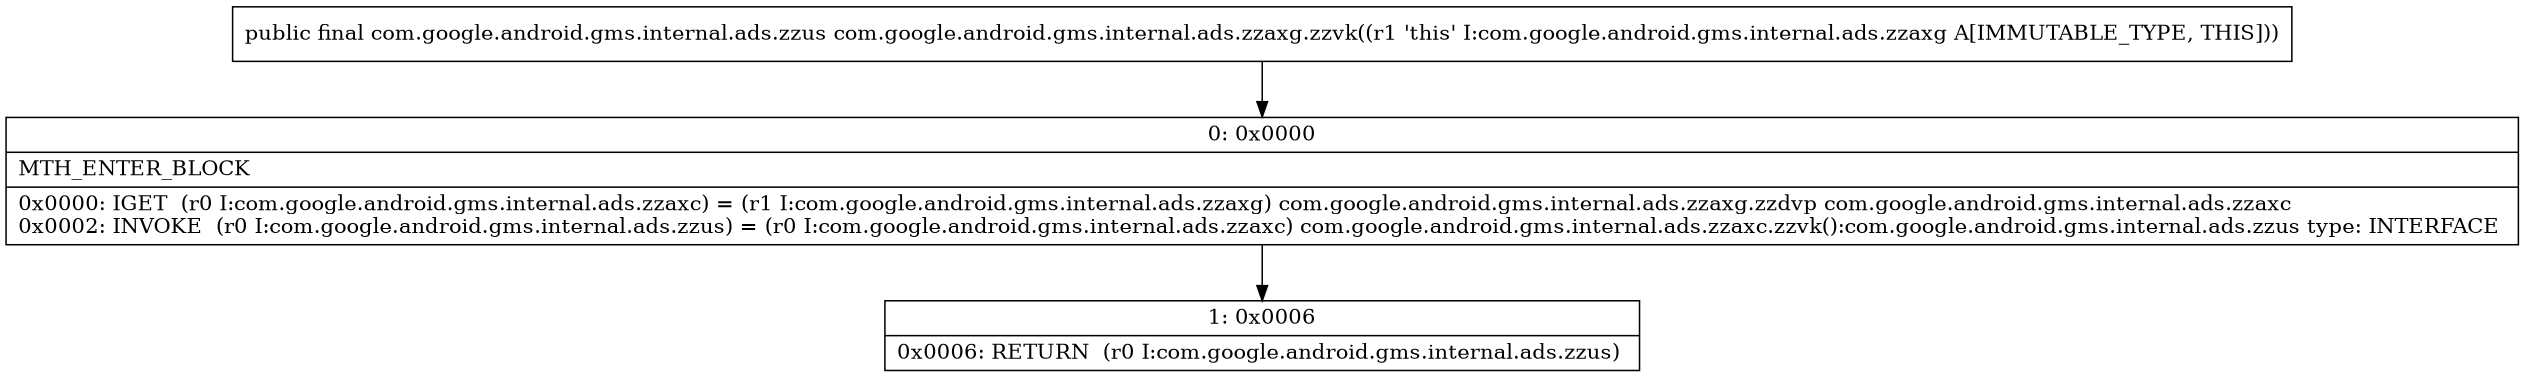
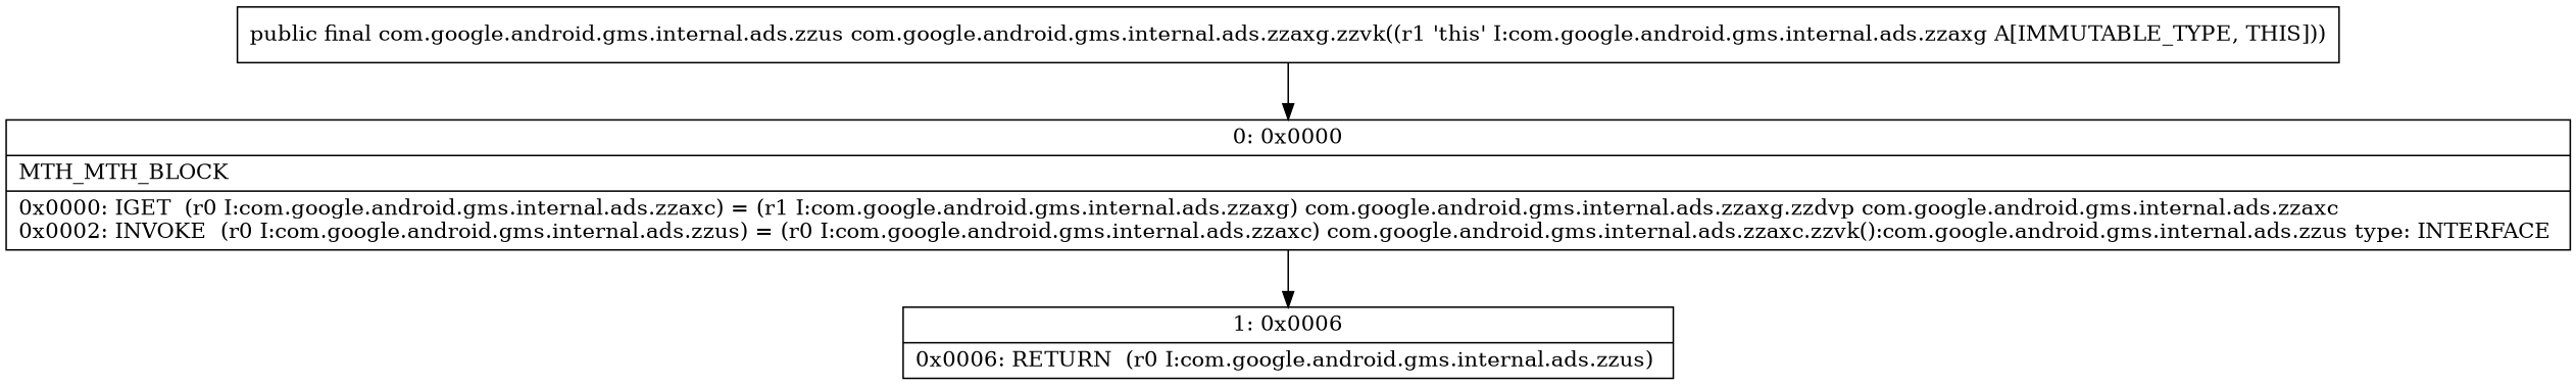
  digraph {
    node [shape=record]
-   n1 [label="{0\:\ 0x0000|MTH_ENTER_BLOCK\l|0x0000: IGET  (r0 I:com.google.android.gms.internal.ads.zzaxc) = (r1 I:com.google.android.gms.internal.ads.zzaxg) com.google.android.gms.internal.ads.zzaxg.zzdvp com.google.android.gms.internal.ads.zzaxc \l0x0002: INVOKE  (r0 I:com.google.android.gms.internal.ads.zzus) = (r0 I:com.google.android.gms.internal.ads.zzaxc) com.google.android.gms.internal.ads.zzaxc.zzvk():com.google.android.gms.internal.ads.zzus type: INTERFACE \l}"]
+   n1 [label="{0\:\ 0x0000|MTH_MTH_BLOCK\l|0x0000: IGET  (r0 I:com.google.android.gms.internal.ads.zzaxc) = (r1 I:com.google.android.gms.internal.ads.zzaxg) com.google.android.gms.internal.ads.zzaxg.zzdvp com.google.android.gms.internal.ads.zzaxc \l0x0002: INVOKE  (r0 I:com.google.android.gms.internal.ads.zzus) = (r0 I:com.google.android.gms.internal.ads.zzaxc) com.google.android.gms.internal.ads.zzaxc.zzvk():com.google.android.gms.internal.ads.zzus type: INTERFACE \l}"]
    n2 [label="{1\:\ 0x0006|0x0006: RETURN  (r0 I:com.google.android.gms.internal.ads.zzus) \l}"]
    n3 [label="{public final com.google.android.gms.internal.ads.zzus com.google.android.gms.internal.ads.zzaxg.zzvk((r1 'this' I:com.google.android.gms.internal.ads.zzaxg A[IMMUTABLE_TYPE, THIS])) }"]
    n1 -> n2
    n3 -> n1
  }
